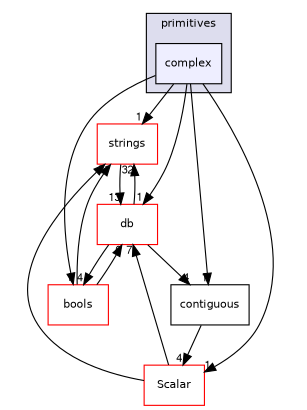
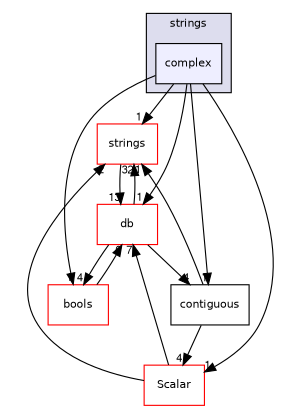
  digraph {
    compound=true
    fontname="DejaVu Sans"
    node [fontname="DejaVu Sans" fontsize=10 shape=box color=red]
    edge [fontname="DejaVu Sans" headlabel=1 labeldistance=1.5 labelfontname=FreeSans labelfontsize=10]
    n1 [fillcolor="#eeeeff" label=complex pencolor=black style=filled color=""]
    n2 [label=strings]
    n3 [label=bools]
    n4 [label=Scalar]
    n5 [label=db]
    n6 [label=contiguous color=""]
    subgraph cluster_1 {
      bgcolor="#ddddee"
      fontsize=10
-     label=primitives
+     label=strings
      pencolor=black
      n1
    }
    n1 -> n2
    n1 -> n3
    n1 -> n4
    n1 -> n5
    n1 -> n6
    n2 -> n5 [headlabel=13]
-   n3 -> n2
+   n6 -> n2
    n3 -> n5 [headlabel=6]
    n4 -> n2 [headlabel=2]
    n4 -> n5 [headlabel=7]
    n5 -> n2 [headlabel=32]
    n5 -> n3 [headlabel=4]
    n5 -> n6 [headlabel=4]
    n6 -> n4 [headlabel=4]
  }
